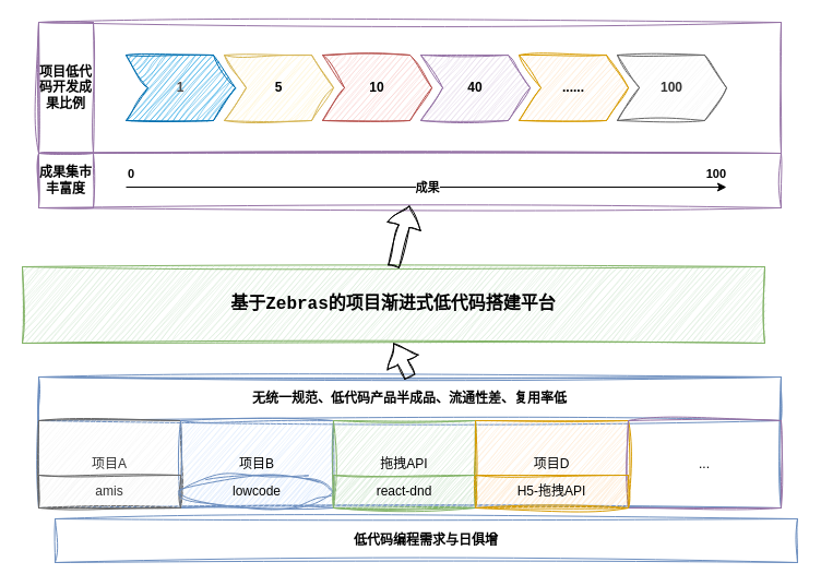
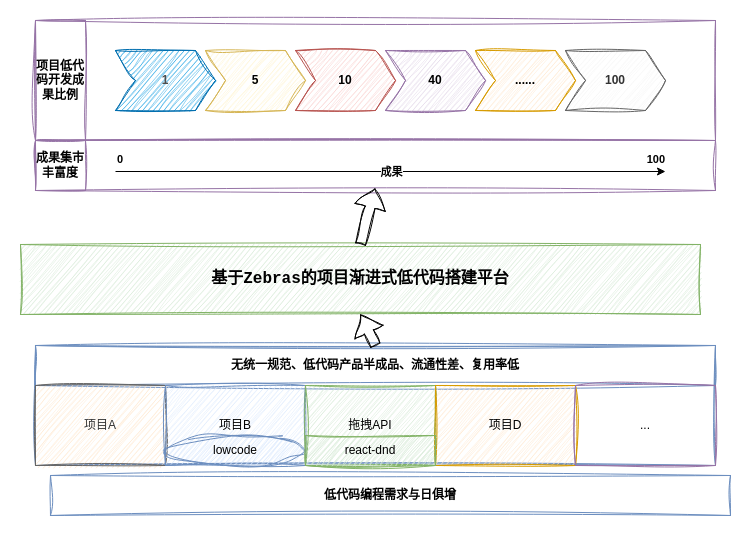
  <mxCell id="0" />
  <mxCell id="1" parent="0" />
  <mxCell id="2" value="" style="rounded=0;whiteSpace=wrap;html=1;fillColor=none;strokeColor=#6c8ebf;sketch=1;curveFitting=1;jiggle=2;" parent="1" vertex="1"><mxGeometry x="35" y="345" width="680" height="120" as="geometry" /></mxCell>
  <mxCell id="3" value="&lt;font face=&quot;Courier New&quot; style=&quot;font-size: 16px;&quot;&gt;&lt;span style=&quot;&quot;&gt;&lt;span&gt;基于Zebras的项目渐进式低代码搭建平台&lt;/span&gt;&lt;/span&gt;&lt;/font&gt;" style="rounded=0;whiteSpace=wrap;html=1;align=center;fontStyle=1;fillColor=#d5e8d4;strokeColor=#82b366;sketch=1;curveFitting=1;jiggle=2;" parent="1" vertex="1"><mxGeometry x="20" y="244" width="680" height="70" as="geometry" /></mxCell>
  <mxCell id="4" value="" style="rounded=0;whiteSpace=wrap;html=1;fillColor=none;strokeColor=#9673a6;sketch=1;curveFitting=1;jiggle=2;fontStyle=1" parent="1" vertex="1"><mxGeometry x="35" y="20" width="680" height="120" as="geometry" /></mxCell>
  <mxCell id="5" value="&lt;font color=&quot;#4d4d4d&quot;&gt;1&lt;/font&gt;" style="shape=step;perimeter=stepPerimeter;whiteSpace=wrap;html=1;fixedSize=1;fillColor=#1ba1e2;fontColor=#ffffff;strokeColor=#006EAF;sketch=1;curveFitting=1;jiggle=2;fontStyle=1" parent="1" vertex="1"><mxGeometry x="115" y="50" width="100" height="60" as="geometry" /></mxCell>
  <mxCell id="6" value="5" style="shape=step;perimeter=stepPerimeter;whiteSpace=wrap;html=1;fixedSize=1;fillColor=#fff2cc;strokeColor=#d6b656;sketch=1;curveFitting=1;jiggle=2;fontStyle=1" parent="1" vertex="1"><mxGeometry x="205" y="50" width="100" height="60" as="geometry" /></mxCell>
  <mxCell id="7" value="10" style="shape=step;perimeter=stepPerimeter;whiteSpace=wrap;html=1;fixedSize=1;fillColor=#f8cecc;strokeColor=#b85450;sketch=1;curveFitting=1;jiggle=2;fontStyle=1" parent="1" vertex="1"><mxGeometry x="295" y="50" width="100" height="60" as="geometry" /></mxCell>
  <mxCell id="8" value="40" style="shape=step;perimeter=stepPerimeter;whiteSpace=wrap;html=1;fixedSize=1;fillColor=#e1d5e7;strokeColor=#9673a6;sketch=1;curveFitting=1;jiggle=2;fontStyle=1" parent="1" vertex="1"><mxGeometry x="385" y="50" width="100" height="60" as="geometry" /></mxCell>
  <mxCell id="9" value="......" style="shape=step;perimeter=stepPerimeter;whiteSpace=wrap;html=1;fixedSize=1;fillColor=#ffe6cc;strokeColor=#d79b00;sketch=1;curveFitting=1;jiggle=2;fontStyle=1" parent="1" vertex="1"><mxGeometry x="475" y="50" width="100" height="60" as="geometry" /></mxCell>
  <mxCell id="10" value="100" style="shape=step;perimeter=stepPerimeter;whiteSpace=wrap;html=1;fixedSize=1;fillColor=#f5f5f5;strokeColor=#666666;fontColor=#333333;sketch=1;curveFitting=1;jiggle=2;fontStyle=1" parent="1" vertex="1"><mxGeometry x="565" y="50" width="100" height="60" as="geometry" /></mxCell>
  <mxCell id="11" value="" style="rounded=0;whiteSpace=wrap;html=1;fillColor=none;strokeColor=#9673a6;sketch=1;curveFitting=1;jiggle=2;" parent="1" vertex="1"><mxGeometry x="35" y="140" width="680" height="50" as="geometry" /></mxCell>
  <mxCell id="12" value="无统一规范、低代码产品半成品、流通性差、复用率低" style="rounded=0;whiteSpace=wrap;html=1;fillColor=none;strokeColor=#6c8ebf;sketch=1;curveFitting=1;jiggle=2;fontStyle=1" parent="1" vertex="1"><mxGeometry x="35" y="345" width="680" height="40" as="geometry" /></mxCell>
  <mxCell id="13" value="低代码编程需求与日俱增" style="rounded=0;whiteSpace=wrap;html=1;fillColor=none;strokeColor=#6c8ebf;sketch=1;curveFitting=1;jiggle=2;fontStyle=1" parent="1" vertex="1"><mxGeometry x="50" y="475" width="680" height="40" as="geometry" /></mxCell>
- <mxCell id="14" value="项目A" style="rounded=0;whiteSpace=wrap;html=1;fillColor=#f5f5f5;fontColor=#333333;strokeColor=#666666;sketch=1;curveFitting=1;jiggle=2;" parent="1" vertex="1"><mxGeometry x="35" y="385" width="130" height="80" as="geometry" /></mxCell>
+ <mxCell id="14" value="项目A" style="rounded=0;whiteSpace=wrap;html=1;fillColor=#ffe6cc;fontColor=#333333;strokeColor=#666666;sketch=1;curveFitting=1;jiggle=2;" parent="1" vertex="1"><mxGeometry x="35" y="385" width="130" height="80" as="geometry" /></mxCell>
  <mxCell id="15" value="项目B" style="rounded=0;whiteSpace=wrap;html=1;fillColor=#dae8fc;strokeColor=#6c8ebf;sketch=1;curveFitting=1;jiggle=2;" parent="1" vertex="1"><mxGeometry x="165" y="385" width="140" height="80" as="geometry" /></mxCell>
  <mxCell id="16" value="拖拽API" style="rounded=0;whiteSpace=wrap;html=1;fillColor=#d5e8d4;strokeColor=#82b366;sketch=1;curveFitting=1;jiggle=2;" parent="1" vertex="1"><mxGeometry x="305" y="385" width="130" height="80" as="geometry" /></mxCell>
  <mxCell id="17" value="项目D" style="rounded=0;whiteSpace=wrap;html=1;fillColor=#ffe6cc;strokeColor=#d79b00;sketch=1;curveFitting=1;jiggle=2;" parent="1" vertex="1"><mxGeometry x="435" y="385" width="140" height="80" as="geometry" /></mxCell>
  <mxCell id="18" value="..." style="rounded=0;whiteSpace=wrap;html=1;fillColor=none;strokeColor=#9673a6;sketch=1;curveFitting=1;jiggle=2;" parent="1" vertex="1"><mxGeometry x="575" y="385" width="140" height="80" as="geometry" /></mxCell>
- <mxCell id="19" value="amis" style="rounded=0;whiteSpace=wrap;html=1;fillColor=#f5f5f5;fontColor=#333333;strokeColor=#666666;sketch=1;curveFitting=1;jiggle=2;" parent="1" vertex="1"><mxGeometry x="35" y="435" width="130" height="30" as="geometry" /></mxCell>
  <mxCell id="20" value="lowcode" style="ellipse;whiteSpace=wrap;html=1;fillColor=#dae8fc;strokeColor=#6c8ebf;sketch=1;curveFitting=1;jiggle=2;" parent="1" vertex="1"><mxGeometry x="165" y="435" width="140" height="30" as="geometry" /></mxCell>
  <mxCell id="21" value="react-dnd" style="rounded=0;whiteSpace=wrap;html=1;fillColor=#d5e8d4;strokeColor=#82b366;sketch=1;curveFitting=1;jiggle=2;" parent="1" vertex="1"><mxGeometry x="305" y="435" width="130" height="30" as="geometry" /></mxCell>
- <mxCell id="22" value="H5-拖拽API" style="rounded=0;whiteSpace=wrap;html=1;fillColor=#ffe6cc;strokeColor=#d79b00;sketch=1;curveFitting=1;jiggle=2;" parent="1" vertex="1"><mxGeometry x="435" y="435" width="140" height="30" as="geometry" /></mxCell>
  <mxCell id="23" value="" style="endArrow=classic;html=1;rounded=0;fontStyle=1;fontColor=#4D4D4D;" parent="1" edge="1"><mxGeometry relative="1" as="geometry"><mxPoint x="115" y="171" as="sourcePoint" /><mxPoint x="665" y="171" as="targetPoint" /></mxGeometry></mxCell>
  <mxCell id="24" value="成果" style="edgeLabel;resizable=0;html=1;align=center;verticalAlign=middle;fontStyle=1" parent="23" connectable="0" vertex="1"><mxGeometry relative="1" as="geometry" /></mxCell>
  <mxCell id="25" value="0" style="edgeLabel;resizable=0;html=1;align=left;verticalAlign=bottom;fontStyle=1" parent="23" connectable="0" vertex="1"><mxGeometry x="-1" relative="1" as="geometry"><mxPoint y="-4" as="offset" /></mxGeometry></mxCell>
  <mxCell id="26" value="100" style="edgeLabel;resizable=0;html=1;align=right;verticalAlign=bottom;fontStyle=1" parent="23" connectable="0" vertex="1"><mxGeometry x="1" relative="1" as="geometry"><mxPoint y="-4" as="offset" /></mxGeometry></mxCell>
  <mxCell id="27" value="项目低代码开发成果比例" style="rounded=0;whiteSpace=wrap;html=1;fillColor=none;strokeColor=#9673a6;sketch=1;curveFitting=1;jiggle=2;fontStyle=1" parent="1" vertex="1"><mxGeometry x="35" y="20" width="50" height="120" as="geometry" /></mxCell>
  <mxCell id="28" value="成果集市丰富度" style="rounded=0;whiteSpace=wrap;html=1;fillColor=none;strokeColor=#9673a6;sketch=1;curveFitting=1;jiggle=2;fontStyle=1" parent="1" vertex="1"><mxGeometry x="35" y="140" width="50" height="50" as="geometry" /></mxCell>
  <mxCell id="29" value="" style="shape=flexArrow;endArrow=classic;html=1;rounded=0;exitX=0.5;exitY=0;exitDx=0;exitDy=0;entryX=0.5;entryY=1;entryDx=0;entryDy=0;sketch=1;curveFitting=1;jiggle=2;" parent="1" source="12" target="3" edge="1"><mxGeometry width="50" height="50" relative="1" as="geometry"><mxPoint x="345" y="299" as="sourcePoint" /><mxPoint x="395" y="249" as="targetPoint" /></mxGeometry></mxCell>
  <mxCell id="30" value="" style="shape=flexArrow;endArrow=classic;html=1;rounded=0;entryX=0.5;entryY=1;entryDx=0;entryDy=0;sketch=1;curveFitting=1;jiggle=2;exitX=0.5;exitY=0;exitDx=0;exitDy=0;" parent="1" source="3" edge="1"><mxGeometry width="50" height="50" relative="1" as="geometry"><mxPoint x="375" y="219" as="sourcePoint" /><mxPoint x="374.5" y="188" as="targetPoint" /></mxGeometry></mxCell>
